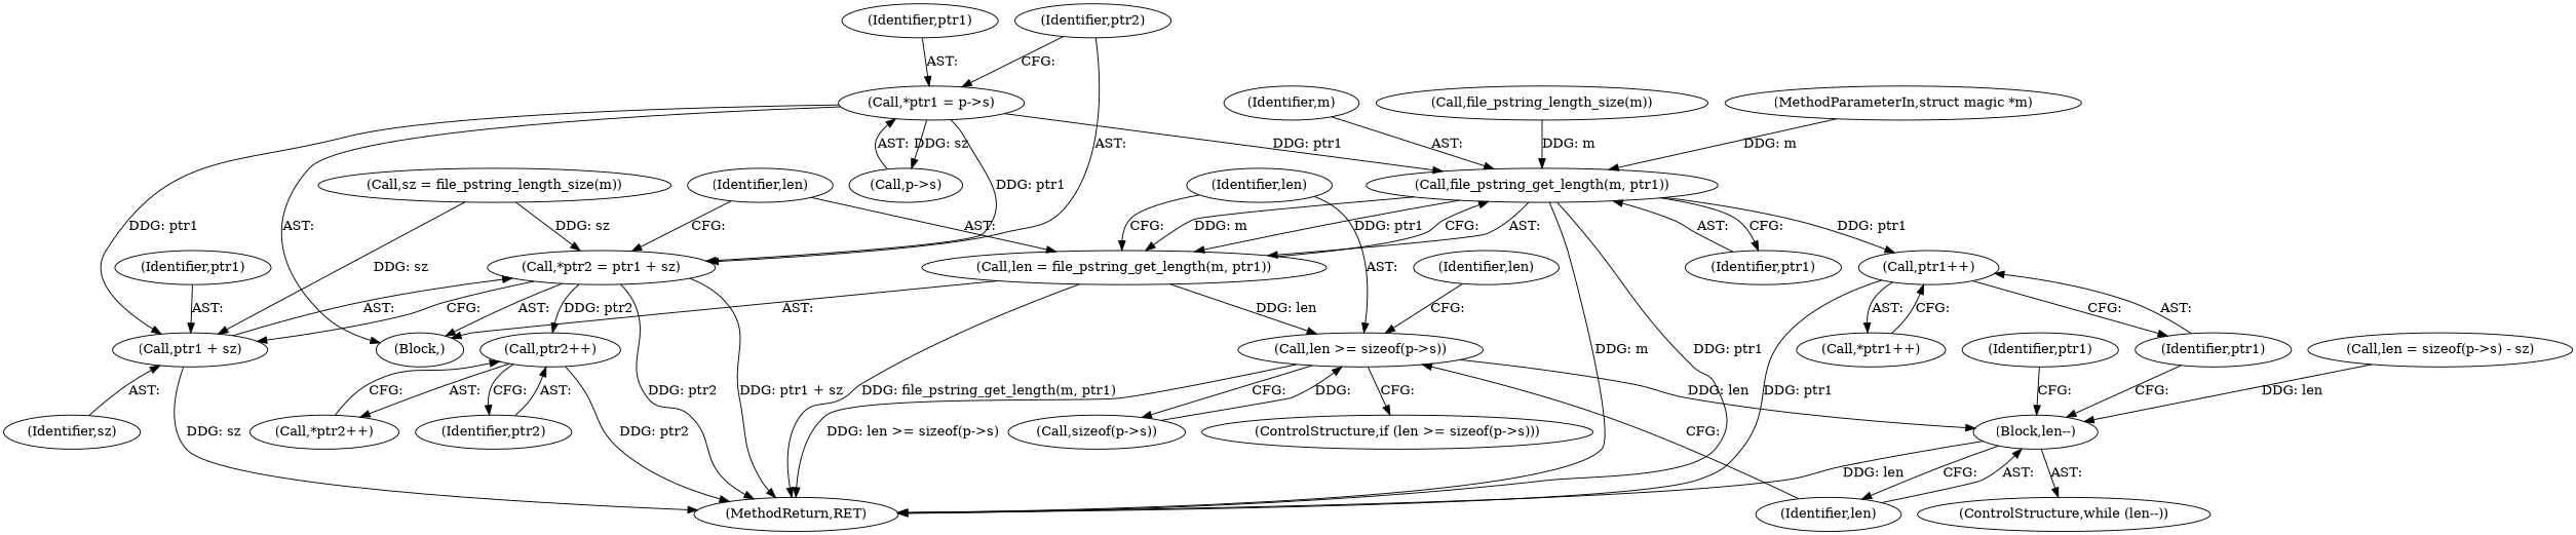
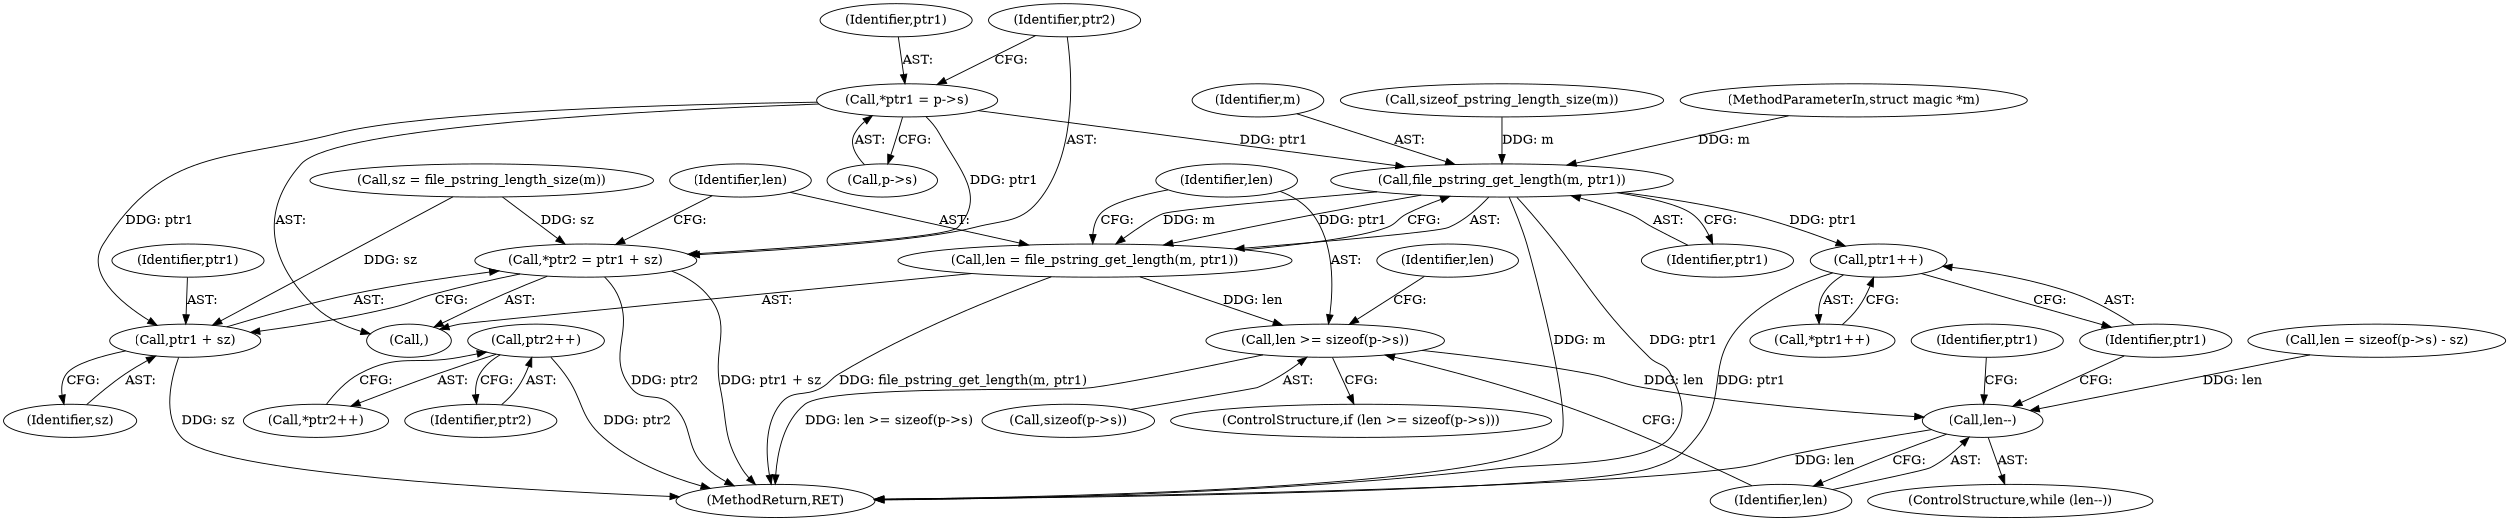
  digraph {
    n1 [label="(Call,*ptr1 = p->s)"]
    n2 [label="(Call,*ptr2 = ptr1 + sz)"]
    n3 [label="(Call,ptr1 + sz)"]
    n4 [label="(Call,file_pstring_get_length(m, ptr1))"]
-   n5 [label="(Block,)"]
+   n5 [label="(Call,)"]
    n6 [label="(Call,p->s)"]
    n7 [label="(Call,ptr2++)"]
    n8 [label="(MethodReturn,RET)"]
    n9 [label="(Identifier,sz)"]
    n10 [label="(Call,len = file_pstring_get_length(m, ptr1))"]
    n11 [label="(Call,ptr1++)"]
    n12 [label="(Identifier,ptr1)"]
    n13 [label="(Identifier,ptr2)"]
    n14 [label="(Call,*ptr2++)"]
    n15 [label="(Call,len >= sizeof(p->s))"]
    n16 [label="(Call,*ptr1++)"]
    n17 [label="(Identifier,ptr1)"]
-   n18 [label="(Block,len--)"]
+   n18 [label="(Call,len--)"]
    n19 [label="(ControlStructure,if (len >= sizeof(p->s)))"]
    n20 [label="(Call,sizeof(p->s))"]
    n21 [label="(Identifier,len)"]
    n22 [label="(ControlStructure,while (len--))"]
    n23 [label="(MethodParameterIn,struct magic *m)"]
    n24 [label="(Call,len = sizeof(p->s) - sz)"]
    n25 [label="(Identifier,ptr1)"]
    n26 [label="(Identifier,m)"]
    n27 [label="(Identifier,len)"]
-   n28 [label="(Call,file_pstring_length_size(m))"]
+   n28 [label="(Call,sizeof_pstring_length_size(m))"]
    n29 [label="(Identifier,len)"]
    n30 [label="(Call,sz = file_pstring_length_size(m))"]
    n31 [label="(Identifier,ptr1)"]
    n32 [label="(Identifier,ptr1)"]
    n33 [label="(Identifier,ptr2)"]
    n34 [label="(Identifier,len)"]
    n1 -> n2 [label="DDG: ptr1"]
    n1 -> n3 [label="DDG: ptr1"]
    n1 -> n4 [label="DDG: ptr1"]
    n1 -> n5 [label="AST: "]
-   n1 -> n6 [label="DDG: sz"]
+   n1 -> n6 [label="CFG: "]
    n2 -> n3 [label="CFG: "]
    n2 -> n5 [label="AST: "]
-   n2 -> n7 [label="DDG: ptr2"]
    n2 -> n8 [label="DDG: ptr2"]
    n2 -> n8 [label="DDG: ptr1 + sz"]
    n3 -> n2 [label="AST: "]
    n3 -> n8 [label="DDG: sz"]
+   n3 -> n9 [label="CFG: "]
    n4 -> n8 [label="DDG: m"]
    n4 -> n8 [label="DDG: ptr1"]
    n4 -> n10 [label="AST: "]
    n4 -> n10 [label="DDG: m"]
    n4 -> n10 [label="DDG: ptr1"]
    n4 -> n11 [label="DDG: ptr1"]
    n4 -> n12 [label="CFG: "]
    n6 -> n1 [label="AST: "]
    n7 -> n8 [label="DDG: ptr2"]
    n7 -> n13 [label="CFG: "]
    n7 -> n14 [label="AST: "]
    n9 -> n3 [label="AST: "]
    n10 -> n4 [label="CFG: "]
    n10 -> n5 [label="AST: "]
    n10 -> n8 [label="DDG: file_pstring_get_length(m, ptr1)"]
    n10 -> n15 [label="DDG: len"]
    n11 -> n8 [label="DDG: ptr1"]
    n11 -> n16 [label="AST: "]
    n11 -> n17 [label="CFG: "]
    n12 -> n4 [label="AST: "]
    n13 -> n7 [label="AST: "]
    n14 -> n7 [label="CFG: "]
    n15 -> n8 [label="DDG: len >= sizeof(p->s)"]
    n15 -> n18 [label="DDG: len"]
    n15 -> n19 [label="CFG: "]
-   n15 -> n20 [label="CFG: "]
    n16 -> n11 [label="CFG: "]
    n17 -> n11 [label="AST: "]
    n17 -> n18 [label="CFG: "]
    n18 -> n8 [label="DDG: len"]
    n18 -> n21 [label="CFG: "]
    n18 -> n22 [label="AST: "]
-   n20 -> n15 [label="DDG: "]
+   n20 -> n15 [label="AST: "]
    n21 -> n15 [label="CFG: "]
    n21 -> n18 [label="AST: "]
    n23 -> n4 [label="DDG: m"]
    n24 -> n18 [label="DDG: len"]
    n25 -> n1 [label="AST: "]
    n26 -> n4 [label="AST: "]
    n27 -> n10 [label="CFG: "]
    n27 -> n15 [label="AST: "]
    n28 -> n4 [label="DDG: m"]
    n29 -> n15 [label="CFG: "]
    n30 -> n2 [label="DDG: sz"]
    n30 -> n3 [label="DDG: sz"]
    n31 -> n3 [label="AST: "]
    n32 -> n18 [label="CFG: "]
    n33 -> n1 [label="CFG: "]
    n33 -> n2 [label="AST: "]
    n34 -> n2 [label="CFG: "]
    n34 -> n10 [label="AST: "]
  }
